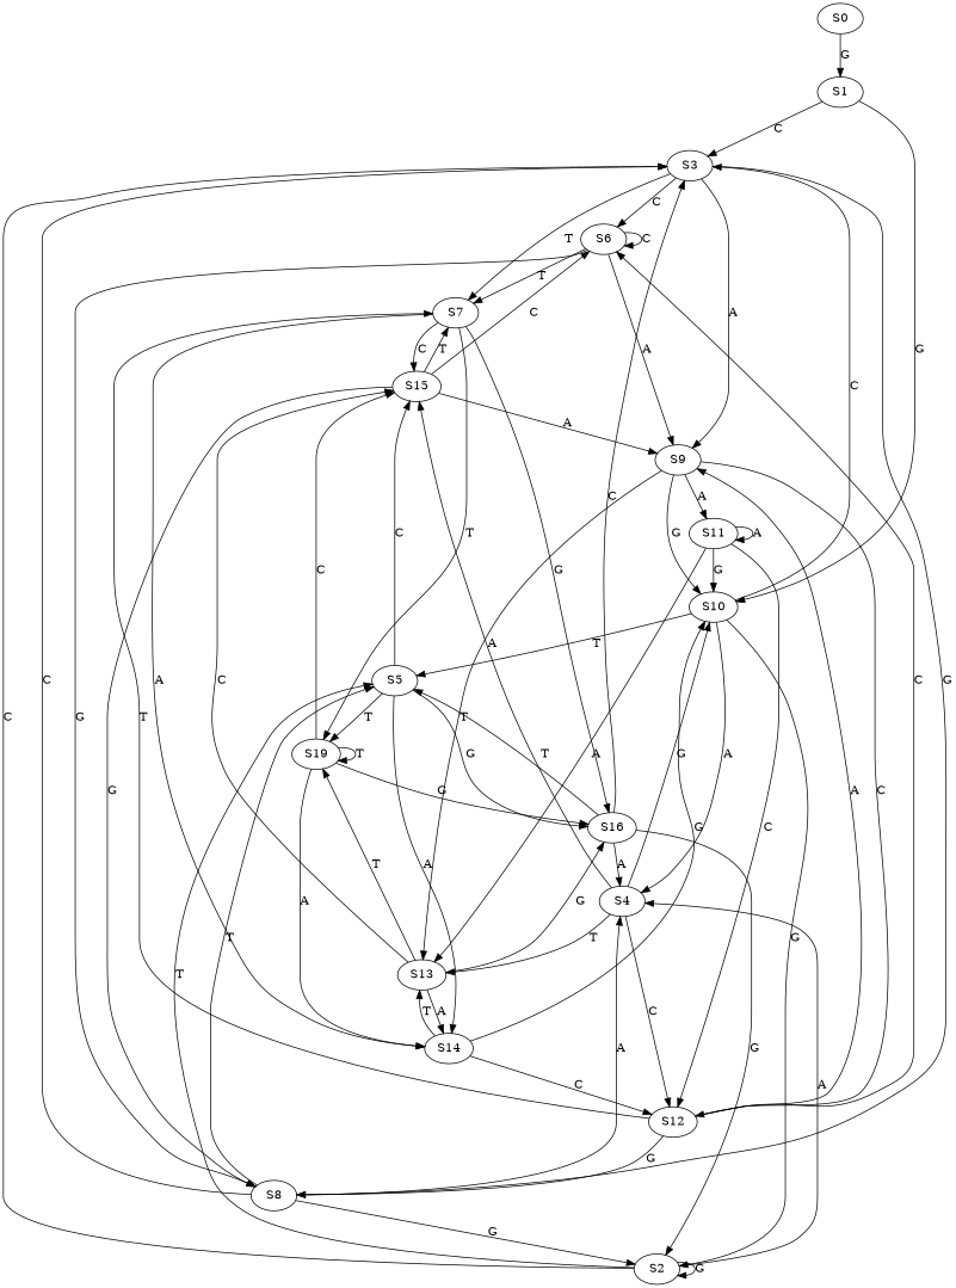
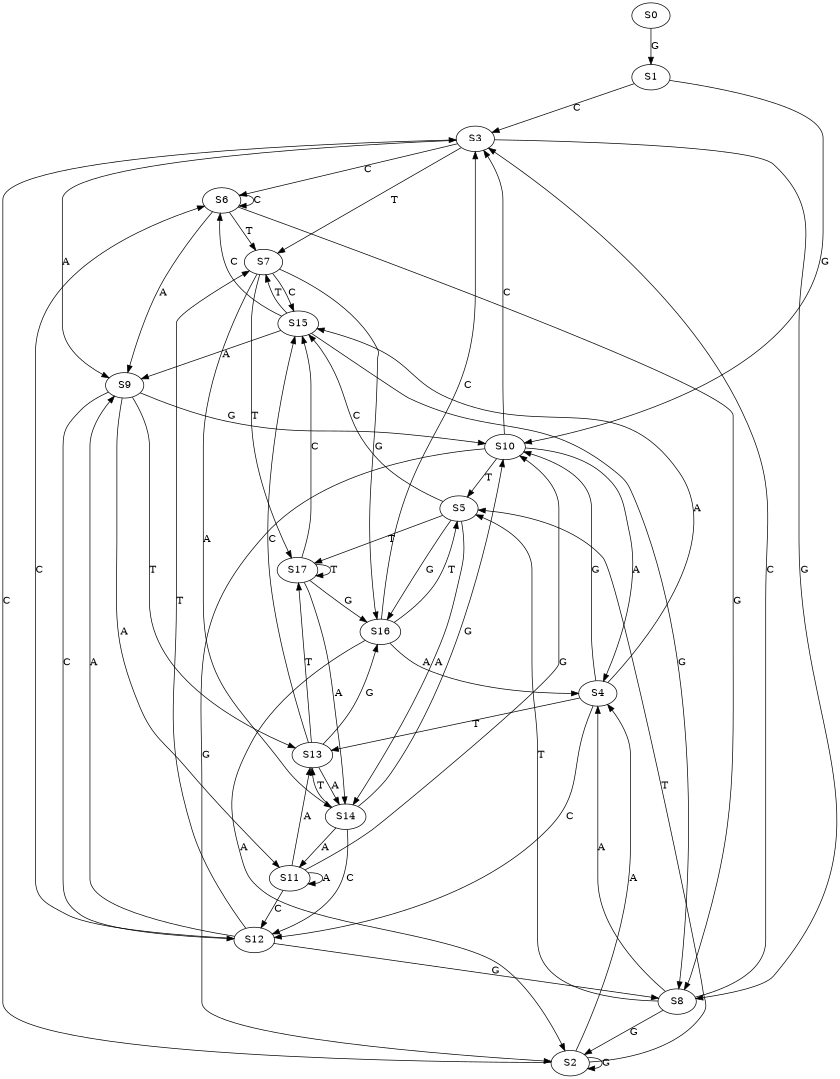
  strict digraph {
    S0
    S1
    S3
    S10
    S2
    S4
    S5
    S6
    S7
    S8
    S9
    S12
    S13
    S15
    S14
    S16
-   S17 [label=S19]
+   S17
    S11
    S0 -> S1 [label=G]
    S1 -> S3 [label=C]
    S1 -> S10 [label=G]
    S3 -> S6 [label=C]
    S3 -> S7 [label=T]
    S3 -> S8 [label=G]
    S3 -> S9 [label=A]
    S10 -> S3 [label=C]
    S10 -> S2 [label=G]
    S10 -> S4 [label=A]
    S10 -> S5 [label=T]
    S2 -> S3 [label=C]
    S2 -> S2 [label=G]
    S2 -> S4 [label=A]
    S2 -> S5 [label=T]
    S4 -> S10 [label=G]
    S4 -> S12 [label=C]
    S4 -> S13 [label=T]
    S4 -> S15 [label=A]
    S5 -> S15 [label=C]
    S5 -> S14 [label=A]
    S5 -> S16 [label=G]
    S5 -> S17 [label=T]
    S6 -> S6 [label=C]
    S6 -> S7 [label=T]
    S6 -> S8 [label=G]
    S6 -> S9 [label=A]
    S7 -> S15 [label=C]
    S7 -> S14 [label=A]
    S7 -> S16 [label=G]
    S7 -> S17 [label=T]
    S8 -> S3 [label=C]
    S8 -> S2 [label=G]
    S8 -> S4 [label=A]
    S8 -> S5 [label=T]
    S9 -> S10 [label=G]
    S9 -> S12 [label=C]
    S9 -> S13 [label=T]
    S9 -> S11 [label=A]
    S12 -> S6 [label=C]
    S12 -> S7 [label=T]
    S12 -> S8 [label=G]
    S12 -> S9 [label=A]
    S13 -> S15 [label=C]
    S13 -> S14 [label=A]
    S13 -> S16 [label=G]
    S13 -> S17 [label=T]
    S15 -> S6 [label=C]
    S15 -> S7 [label=T]
    S15 -> S8 [label=G]
    S15 -> S9 [label=A]
    S14 -> S10 [label=G]
    S14 -> S12 [label=C]
    S14 -> S13 [label=T]
+   S14 -> S11 [label=A]
    S16 -> S3 [label=C]
-   S16 -> S2 [label=G]
+   S16 -> S2 [label=A]
    S16 -> S4 [label=A]
    S16 -> S5 [label=T]
    S17 -> S15 [label=C]
    S17 -> S14 [label=A]
    S17 -> S16 [label=G]
    S17 -> S17 [label=T]
    S11 -> S10 [label=G]
    S11 -> S12 [label=C]
    S11 -> S13 [label=A]
    S11 -> S11 [label=A]
  }
